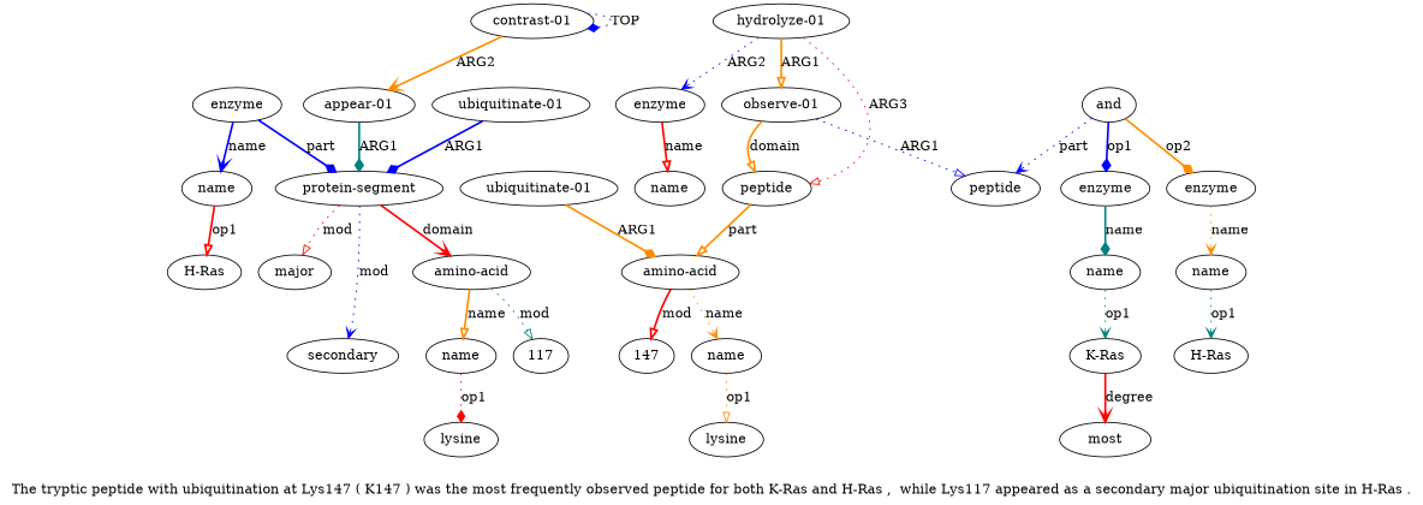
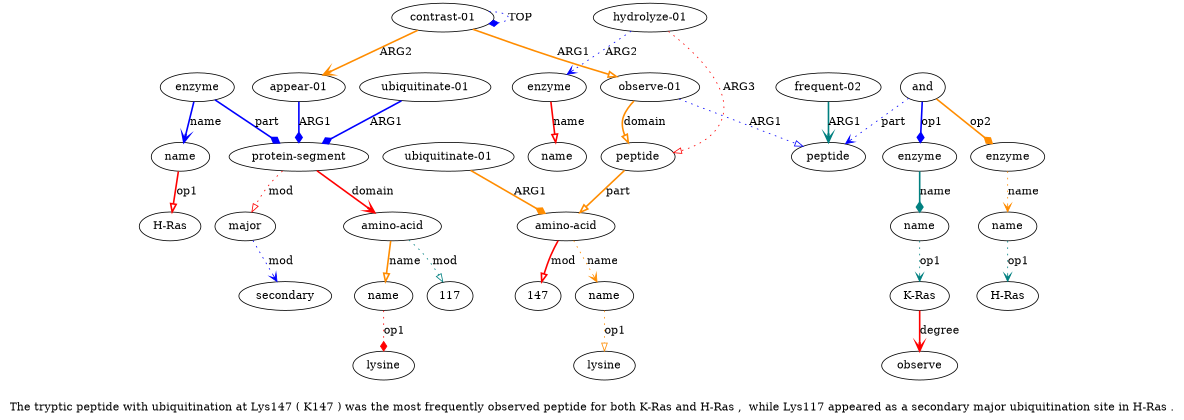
  digraph {
    label="The tryptic peptide with ubiquitination at Lys147 ( K147 ) was the most frequently observed peptide for both K-Ras and H-Ras ,  while Lys117 appeared as a secondary major ubiquitination site in H-Ras ."
    node [color=black gold_ind=-1 gold_label=name test_ind=-1 test_label=name]
    edge [arrowhead=vee color=darkorange gold_label=name style=bold test_label=name]
    n1 [gold_ind=20 gold_label=enzyme label=enzyme test_ind=20 test_label=enzyme]
    n2 [gold_ind=21 label=name test_ind=21]
    n3 [gold_ind=18 gold_label="protein-segment" label="protein-segment" test_ind=18 test_label="protein-segment"]
    n4 [gold_label="H-Ras" label="H-Ras" test_label="H-Ras"]
    n5 [gold_ind=22 gold_label=major label=major test_ind=22 test_label=major]
    n6 [gold_ind=23 gold_label=secondary label=secondary test_ind=23 test_label=secondary]
    n7 [gold_ind=24 gold_label="amino-acid" label="amino-acid" test_ind=24 test_label="amino-acid"]
    n8 [gold_ind=25 label=name test_ind=25]
    n9 [gold_label=117 label=117 test_label=117]
    n10 [gold_label=lysine label=lysine test_label=lysine]
    n11 [gold_label=147 label=147 test_label=147]
    n12 [gold_label="K-Ras" label="K-Ras" test_label="K-Ras"]
-   n13 [gold_ind=4 gold_label=most label=most test_ind=4 test_label=most]
+   n13 [gold_ind=4 gold_label=most label=observe test_ind=4 test_label=most]
    n14 [gold_label=lysine label=lysine test_label=lysine]
    n15 [gold_ind=15 label=name test_ind=15]
    n16 [gold_ind=14 gold_label="amino-acid" label="amino-acid" test_ind=14 test_label="amino-acid"]
    n17 [gold_ind=17 gold_label="appear-01" label="appear-01" test_ind=17 test_label="appear-01"]
    n18 [gold_ind=16 gold_label="ubiquitinate-01" label="ubiquitinate-01" test_ind=16 test_label="ubiquitinate-01"]
    n19 [gold_ind=11 gold_label="hydrolyze-01" label="hydrolyze-01" test_ind=11 test_label="hydrolyze-01"]
    n20 [gold_ind=10 gold_label=peptide label=peptide test_ind=10 test_label=peptide]
    n21 [gold_ind=12 gold_label=enzyme label=enzyme test_ind=12 test_label=enzyme]
    n22 [gold_ind=13 label=name test_ind=13]
    n23 [gold_ind=19 gold_label="ubiquitinate-01" label="ubiquitinate-01" test_ind=19 test_label="ubiquitinate-01"]
    n24 [gold_ind=1 gold_label="observe-01" label="observe-01" test_ind=1 test_label="observe-01"]
    n25 [gold_ind=2 gold_label=peptide label=peptide test_ind=2 test_label=peptide]
    n26 [gold_ind=0 gold_label="contrast-01" label="contrast-01" test_ind=0 test_label="contrast-01"]
+   n27 [gold_ind=3 gold_label="frequent-02" label="frequent-02" test_ind=3 test_label="frequent-02"]
    n28 [gold_ind=5 gold_label=and label=and test_ind=5 test_label=and]
    n29 [gold_ind=6 gold_label=enzyme label=enzyme test_ind=6 test_label=enzyme]
    n30 [gold_ind=8 gold_label=enzyme label=enzyme test_ind=8 test_label=enzyme]
    n31 [gold_ind=7 label=name test_ind=7]
    n32 [gold_ind=9 label=name test_ind=9]
    n33 [gold_label="H-Ras" label="H-Ras" test_label="H-Ras"]
    n1 -> n2 [color=blue label=name]
    n1 -> n3 [arrowhead=diamond color=blue gold_label=part label=part test_label=part]
    n2 -> n4 [arrowhead=onormal color=red gold_label=op1 label=op1 test_label=op1]
    n3 -> n5 [arrowhead=onormal color=red gold_label=mod label=mod style=dotted test_label=mod]
-   n3 -> n6 [color=blue gold_label=mod label=mod style=dotted test_label=mod]
+   n5 -> n6 [color=blue gold_label=mod label=mod style=dotted test_label=mod]
    n3 -> n7 [color=red gold_label=domain label=domain test_label=domain]
    n7 -> n8 [arrowhead=onormal label=name]
    n7 -> n9 [arrowhead=onormal color=teal gold_label=mod label=mod style=dotted test_label=mod]
    n8 -> n10 [arrowhead=diamond color=red gold_label=op1 label=op1 style=dotted test_label=op1]
    n12 -> n13 [color=red gold_label=degree label=degree test_label=degree]
    n15 -> n14 [arrowhead=onormal gold_label=op1 label=op1 style=dotted test_label=op1]
    n16 -> n11 [arrowhead=onormal color=red gold_label=mod label=mod test_label=mod]
    n16 -> n15 [label=name style=dotted]
-   n17 -> n3 [arrowhead=diamond color=teal gold_label=ARG1 label=ARG1 test_label=ARG1]
+   n17 -> n3 [arrowhead=diamond color=blue gold_label=ARG1 label=ARG1 test_label=ARG1]
    n18 -> n16 [arrowhead=diamond gold_label=ARG1 label=ARG1 test_label=ARG1]
    n19 -> n20 [arrowhead=onormal color=red gold_label=ARG3 label=ARG3 style=dotted test_label=ARG3]
    n19 -> n21 [color=blue gold_label=ARG2 label=ARG2 style=dotted test_label=ARG2]
    n20 -> n16 [arrowhead=onormal gold_label=part label=part test_label=part]
    n21 -> n22 [arrowhead=onormal color=red label=name]
    n23 -> n3 [arrowhead=diamond color=blue gold_label=ARG1 label=ARG1 test_label=ARG1]
    n24 -> n20 [arrowhead=onormal gold_label=domain label=domain test_label=domain]
    n24 -> n25 [arrowhead=onormal color=blue gold_label=ARG1 label=ARG1 style=dotted test_label=ARG1]
    n26 -> n17 [gold_label=ARG2 label=ARG2 test_label=ARG2]
-   n19 -> n24 [arrowhead=onormal gold_label=ARG1 label=ARG1 test_label=ARG1]
+   n26 -> n24 [arrowhead=onormal gold_label=ARG1 label=ARG1 test_label=ARG1]
    n26 -> n26 [arrowhead=diamond color=blue gold_label=TOP label=TOP style=dotted test_label=TOP]
+   n27 -> n25 [color=teal gold_label=ARG1 label=ARG1 test_label=ARG1]
    n28 -> n25 [color=blue gold_label=part label=part style=dotted test_label=part]
    n28 -> n29 [arrowhead=diamond color=blue gold_label=op1 label=op1 test_label=op1]
    n28 -> n30 [arrowhead=diamond gold_label=op2 label=op2 test_label=op2]
    n29 -> n31 [arrowhead=diamond color=teal label=name]
    n30 -> n32 [label=name style=dotted]
    n31 -> n12 [color=teal gold_label=op1 label=op1 style=dotted test_label=op1]
    n32 -> n33 [color=teal gold_label=op1 label=op1 style=dotted test_label=op1]
  }
